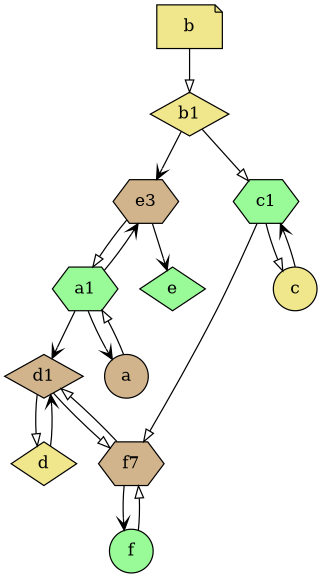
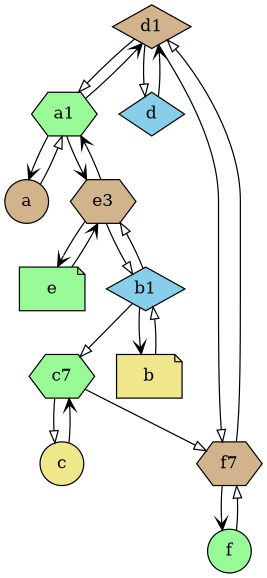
  digraph {
    node [fillcolor=tan shape=hexagon style=filled]
    edge [arrowhead=onormal]
    d1 [shape=diamond]
    a1 [fillcolor=palegreen]
    a [shape=circle]
    n4 [label=e3]
-   d [fillcolor=khaki shape=diamond]
+   d [fillcolor=skyblue shape=diamond]
    n6 [label=f7]
-   e [fillcolor=palegreen shape=diamond]
-   b1 [fillcolor=khaki shape=diamond]
+   e [fillcolor=palegreen shape=note]
+   b1 [fillcolor=skyblue shape=diamond]
    f [fillcolor=palegreen shape=circle]
-   c1 [fillcolor=palegreen]
+   c1 [fillcolor=palegreen label=c7]
    c [fillcolor=khaki shape=circle]
    b [fillcolor=khaki shape=note]
+   d1 -> a1
    d1 -> d
    d1 -> n6
    a1 -> d1 [arrowhead=vee]
    a1 -> a [arrowhead=vee]
    a1 -> n4 [arrowhead=vee]
    a -> a1
-   n4 -> a1
+   n4 -> a1 [arrowhead=vee]
    n4 -> e [arrowhead=vee]
+   n4 -> b1
    d -> d1 [arrowhead=vee]
    n6 -> d1
    n6 -> f [arrowhead=vee]
-   b1 -> n4 [arrowhead=vee]
+   e -> n4 [arrowhead=vee]
+   b1 -> n4
    b1 -> c1
+   b1 -> b [arrowhead=vee]
    f -> n6
    c1 -> n6
    c1 -> c
    c -> c1 [arrowhead=vee]
    b -> b1
  }
